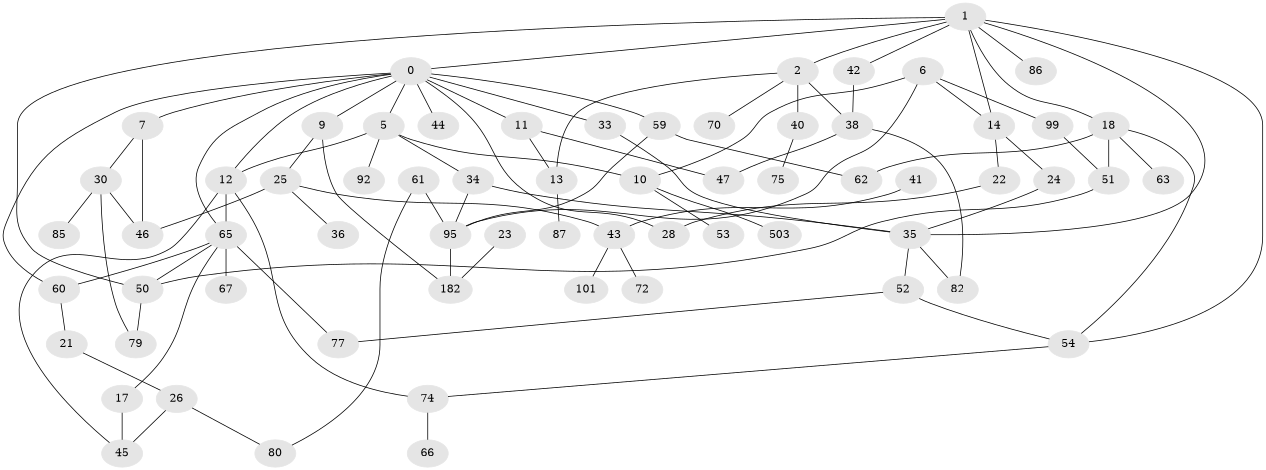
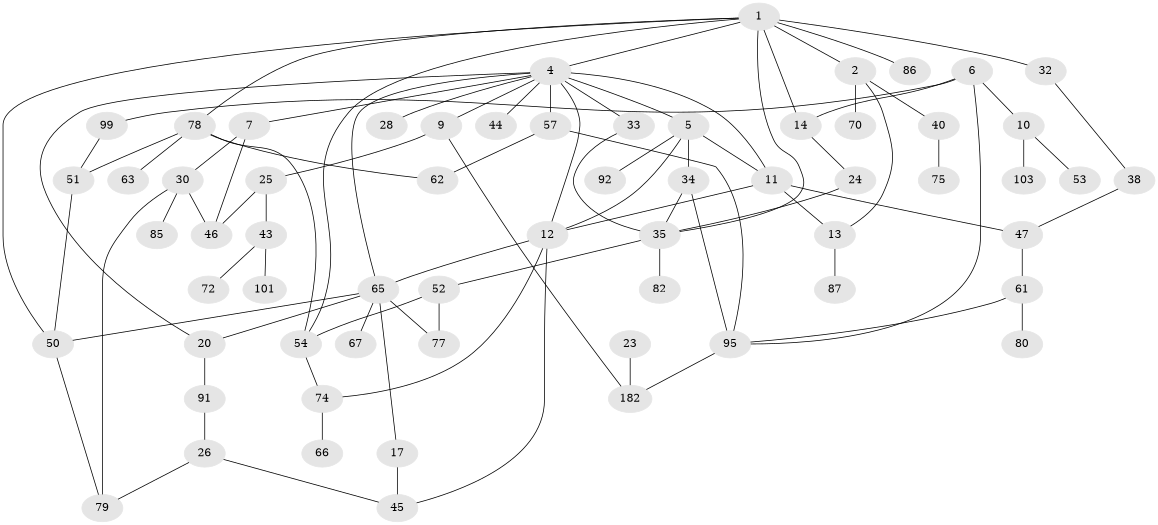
  graph {
    node [color=gray90 style=filled]
    1 [super="+3"]
    2 [super="+42"]
-   4 [super="+8" label=0]
+   4 [super="+8"]
    14 [super="+48"]
-   18 [super="+29"]
-   32 [label=42]
+   18 [super="+29" label=78]
+   32
    35 [super="+60"]
    54 [super="+58"]
    n9 [label=50 super="+97"]
    86
    13 [super="+95"]
    38 [super="+78"]
    40 [super="+50"]
    70
    5
    7
    9 [super="+39"]
    11
    12 [super="+59"]
    n20 [label=65 super="+16"]
    28 [super="+68"]
    33 [super="+49"]
    44
-   57 [super="+81" label=59]
-   20 [label=60]
+   57 [super="+81"]
+   20
    6 [super="+19"]
    10 [super="+73"]
    n28 [label=95 super="+104"]
    99
-   22
    24
    51 [super="+74"]
    62
    63
    52 [super="+105"]
    82
    n37 [label=74 super="+65"]
    79
    n39 [label=87]
    47 [super="+96"]
    75 [super="+76"]
    34 [super="+84"]
    92
    n44 [label=30 super="+37"]
    46 [super="+88"]
    25 [super="+30"]
    n47 [label=182]
    45 [super="+94"]
    17 [super="+56"]
    67
    77
    26 [super="+87"]
-   21
+   21 [label=91]
    53
-   103 [label=503]
+   103
    85
-   36
    43 [super="+71"]
    61
    66
-   41
    23
    80 [super="+90"]
    72
    101
    1 -- 2
    1 -- 4
    1 -- 14
    1 -- 18
    1 -- 32
    1 -- 35
    1 -- 54
    1 -- n9
    1 -- 86
    2 -- 13
-   2 -- 38
    2 -- 40
    2 -- 70
    4 -- 5 [weight=2]
    4 -- 7
    4 -- 9
    4 -- 11
    4 -- 12
    4 -- n20
    4 -- 28
    4 -- 33
    4 -- 44
    4 -- 57 [weight=2]
    4 -- 20
-   14 -- 22
    14 -- 24
    18 -- 54
    18 -- 51
    18 -- 62
    18 -- 63
    32 -- 38
    35 -- 52
    35 -- 82
    54 -- n37
    n9 -- 79
    13 -- n39
-   38 -- 82
    38 -- 47
    40 -- 75
    5 -- 12
-   5 -- 10
+   5 -- 11
    5 -- 34
    5 -- 92
    7 -- n44
    7 -- 46
    9 -- 25
    9 -- n47
    11 -- 13
+   11 -- 12
    11 -- 47
    12 -- n20
    12 -- n37
    12 -- 45
    n20 -- n9
    n20 -- 20
    n20 -- 17
    n20 -- 67
    n20 -- 77
    33 -- 35
    57 -- n28
    57 -- 62
    20 -- 21
    6 -- 14
    6 -- 10
    6 -- n28
    6 -- 99
    10 -- 53
    10 -- 103
    n28 -- n47
    99 -- 51
-   22 -- 28
    24 -- 35
    51 -- n9
    52 -- 54
    52 -- 77
    n37 -- 66
+   47 -- 61
    34 -- 35
    34 -- n28
    n44 -- 79
    n44 -- 46
    n44 -- 85
    25 -- 46
-   25 -- 36
    25 -- 43 [weight=2]
    17 -- 45
    26 -- 45
-   26 -- 80
+   26 -- 79
    21 -- 26
    43 -- 72
    43 -- 101
    61 -- n28
    61 -- 80
-   41 -- 43
    23 -- n47
  }
